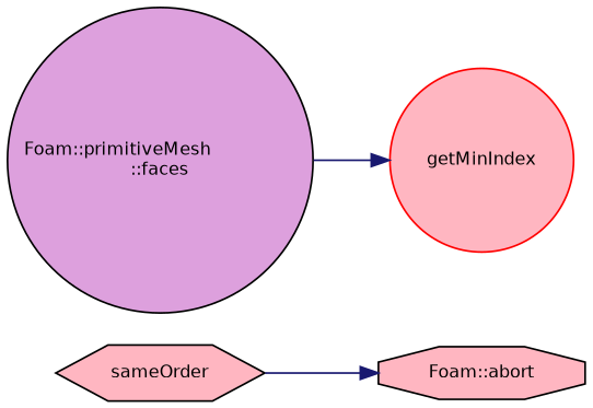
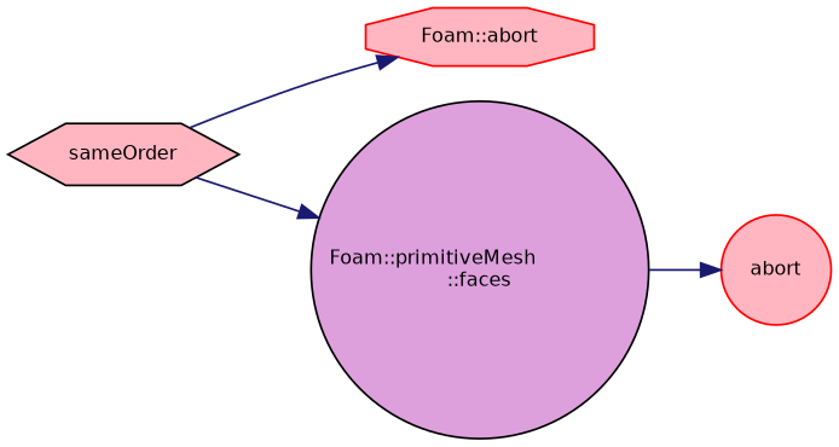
  digraph {
    fontname="DejaVu Sans"
    rankdir=LR
    node [color=black fillcolor=lightpink fontname="DejaVu Sans" fontsize=10 shape=circle style=filled]
    edge [color=midnightblue fontname="DejaVu Sans" fontsize=10 labelfontname=Helvetica labelfontsize=10 style=solid]
    n1 [fontcolor=black height=0.2 label=sameOrder shape=hexagon width=0.4]
-   n2 [height=0.2 label="Foam::abort" shape=octagon width=0.4]
+   n2 [color=red height=0.2 label="Foam::abort" shape=octagon width=0.4]
    n3 [fillcolor=plum height=0.2 label="Foam::primitiveMesh\l::faces" width=0.4]
-   n4 [color=red height=0.2 label=getMinIndex width=0.4]
+   n4 [color=red height=0.2 label=abort width=0.4]
    n1 -> n2
+   n1 -> n3
    n3 -> n4
  }
